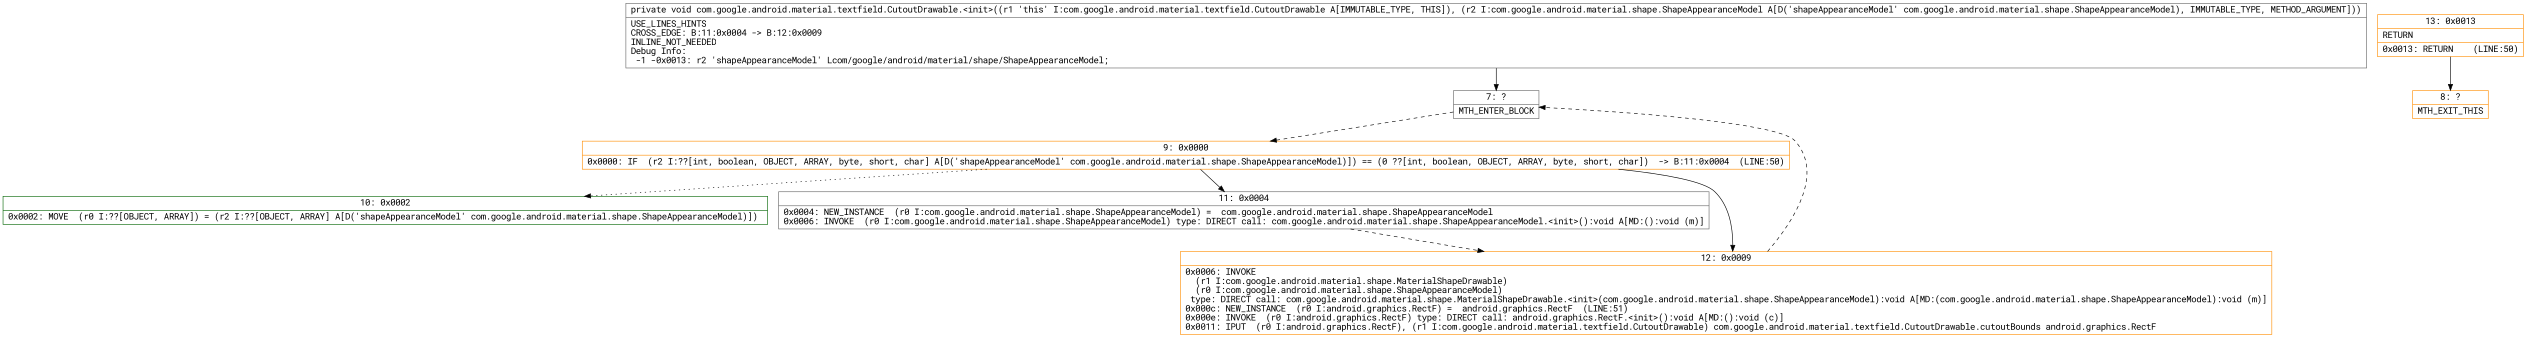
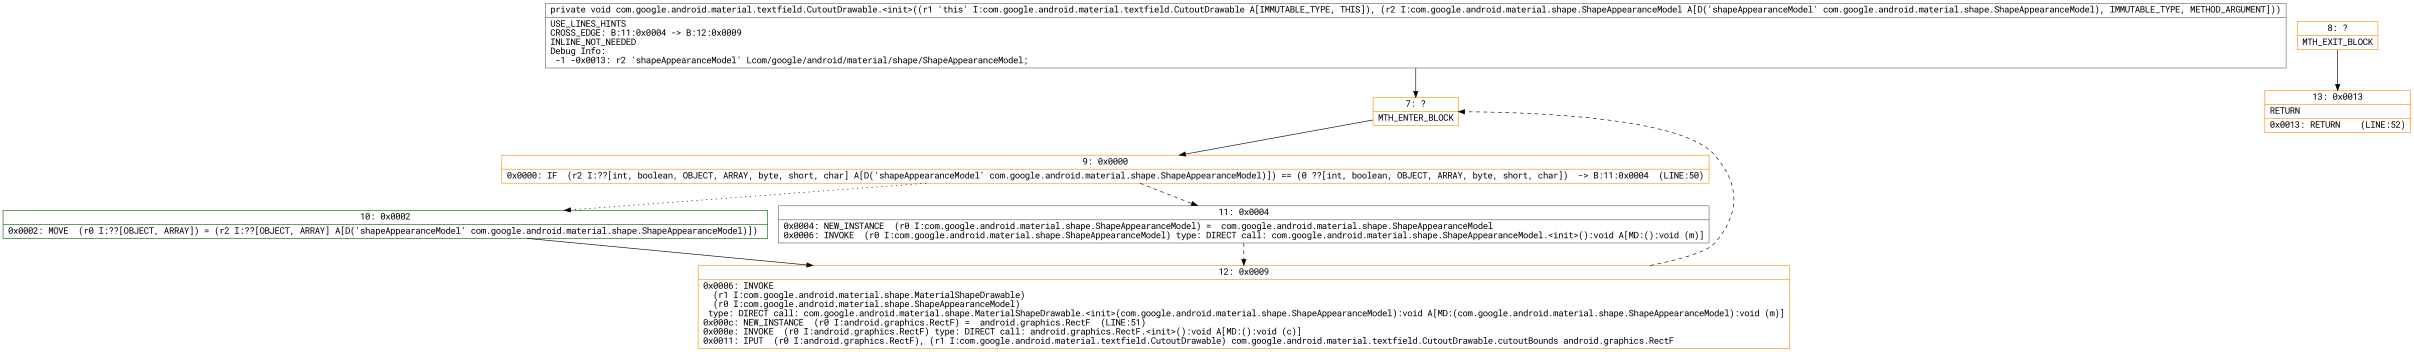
  digraph {
    fontname="Roboto Mono"
    node [color=darkorange fontname="Roboto Mono" shape=record]
    edge [fontname="Roboto Mono" style=dashed]
-   n1 [color=gray40 label="{7\:\ ?|MTH_ENTER_BLOCK\l}"]
+   n1 [label="{7\:\ ?|MTH_ENTER_BLOCK\l}"]
    n2 [label="{9\:\ 0x0000|0x0000: IF  (r2 I:??[int, boolean, OBJECT, ARRAY, byte, short, char] A[D('shapeAppearanceModel' com.google.android.material.shape.ShapeAppearanceModel)]) == (0 ??[int, boolean, OBJECT, ARRAY, byte, short, char])  \-\> B:11:0x0004  (LINE:50)\l}"]
    n3 [color=darkgreen label="{10\:\ 0x0002|0x0002: MOVE  (r0 I:??[OBJECT, ARRAY]) = (r2 I:??[OBJECT, ARRAY] A[D('shapeAppearanceModel' com.google.android.material.shape.ShapeAppearanceModel)]) \l}"]
    n4 [color=gray40 label="{11\:\ 0x0004|0x0004: NEW_INSTANCE  (r0 I:com.google.android.material.shape.ShapeAppearanceModel) =  com.google.android.material.shape.ShapeAppearanceModel \l0x0006: INVOKE  (r0 I:com.google.android.material.shape.ShapeAppearanceModel) type: DIRECT call: com.google.android.material.shape.ShapeAppearanceModel.\<init\>():void A[MD:():void (m)]\l}"]
    n5 [label="{12\:\ 0x0009|0x0006: INVOKE  \l  (r1 I:com.google.android.material.shape.MaterialShapeDrawable)\l  (r0 I:com.google.android.material.shape.ShapeAppearanceModel)\l type: DIRECT call: com.google.android.material.shape.MaterialShapeDrawable.\<init\>(com.google.android.material.shape.ShapeAppearanceModel):void A[MD:(com.google.android.material.shape.ShapeAppearanceModel):void (m)]\l0x000c: NEW_INSTANCE  (r0 I:android.graphics.RectF) =  android.graphics.RectF  (LINE:51)\l0x000e: INVOKE  (r0 I:android.graphics.RectF) type: DIRECT call: android.graphics.RectF.\<init\>():void A[MD:():void (c)]\l0x0011: IPUT  (r0 I:android.graphics.RectF), (r1 I:com.google.android.material.textfield.CutoutDrawable) com.google.android.material.textfield.CutoutDrawable.cutoutBounds android.graphics.RectF \l}"]
-   n6 [label="{13\:\ 0x0013|RETURN\l|0x0013: RETURN    (LINE:50)\l}"]
-   n7 [label="{8\:\ ?|MTH_EXIT_THIS\l}"]
+   n6 [label="{13\:\ 0x0013|RETURN\l|0x0013: RETURN    (LINE:52)\l}"]
+   n7 [label="{8\:\ ?|MTH_EXIT_BLOCK\l}"]
    n8 [color=gray40 label="{private void com.google.android.material.textfield.CutoutDrawable.\<init\>((r1 'this' I:com.google.android.material.textfield.CutoutDrawable A[IMMUTABLE_TYPE, THIS]), (r2 I:com.google.android.material.shape.ShapeAppearanceModel A[D('shapeAppearanceModel' com.google.android.material.shape.ShapeAppearanceModel), IMMUTABLE_TYPE, METHOD_ARGUMENT]))  | USE_LINES_HINTS\lCROSS_EDGE: B:11:0x0004 \-\> B:12:0x0009\lINLINE_NOT_NEEDED\lDebug Info:\l  \-1 \-0x0013: r2 'shapeAppearanceModel' Lcom\/google\/android\/material\/shape\/ShapeAppearanceModel;\l}"]
-   n1 -> n2
+   n1 -> n2 [style=solid]
    n2 -> n3 [style=dotted]
-   n2 -> n4 [style=solid]
-   n2 -> n5 [style=solid]
+   n2 -> n4
+   n3 -> n5 [style=solid]
    n4 -> n5
    n5 -> n1
-   n6 -> n7 [style=solid]
+   n7 -> n6 [style=solid]
    n8 -> n1 [style=solid]
  }
